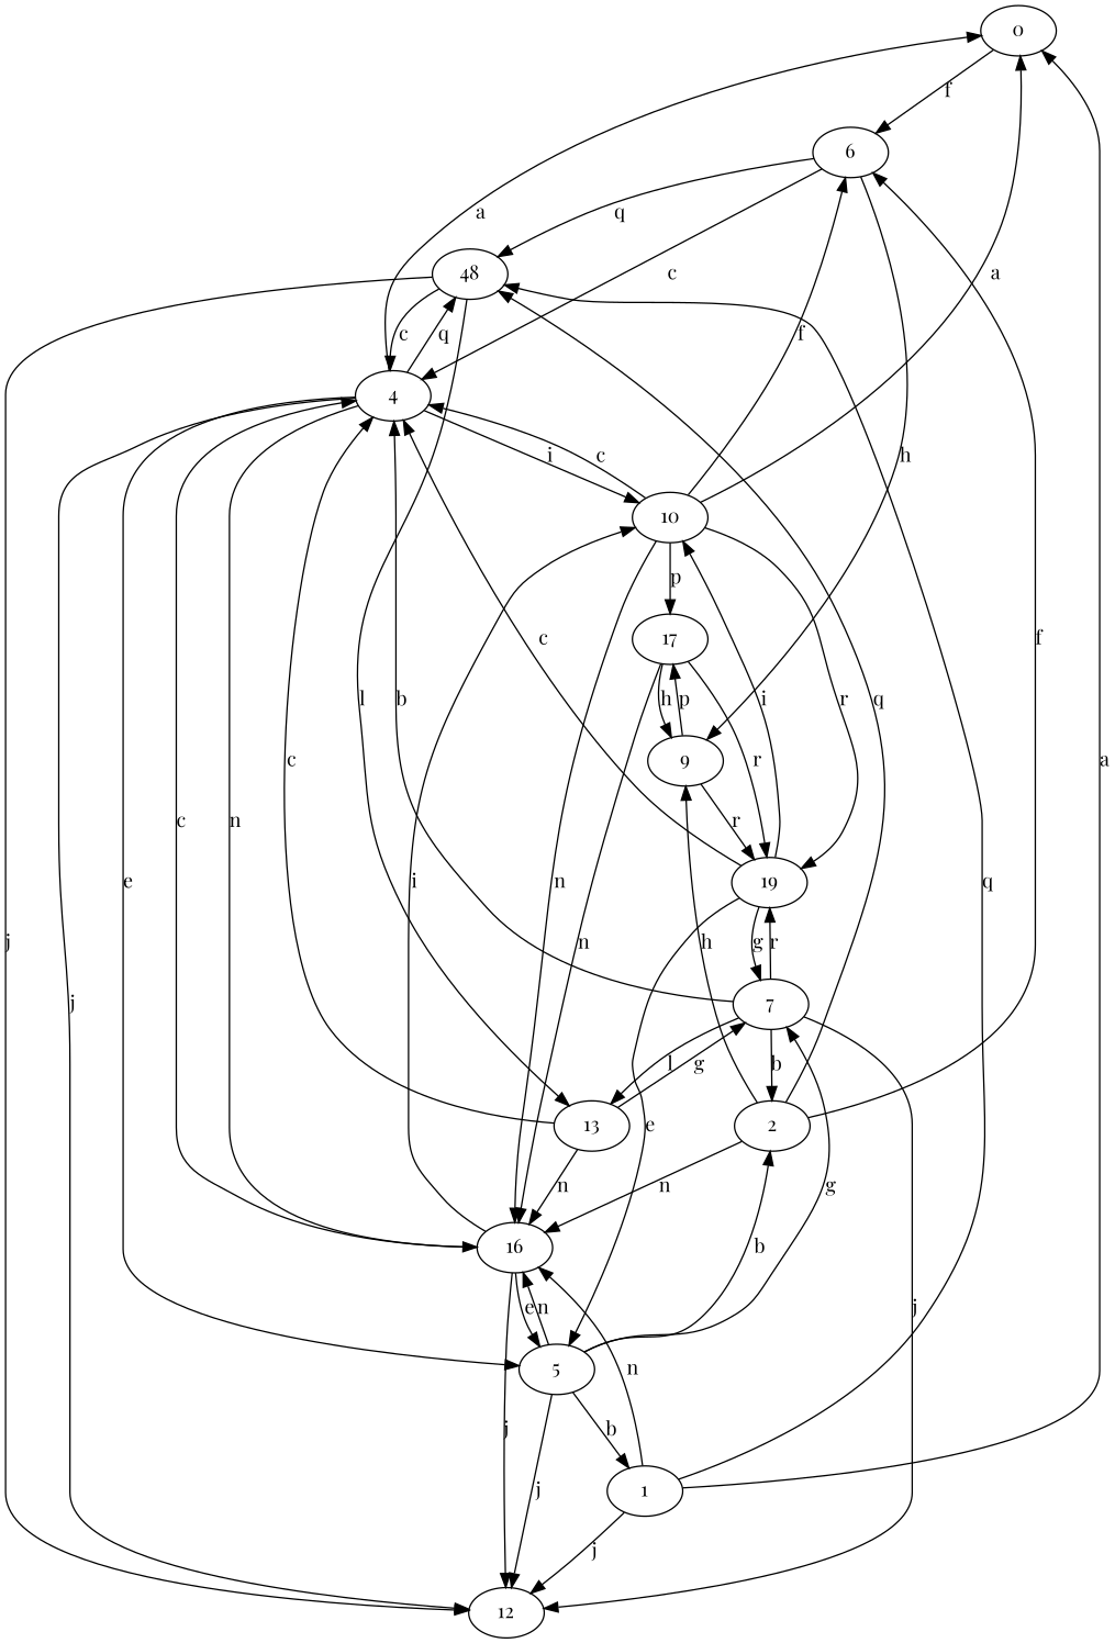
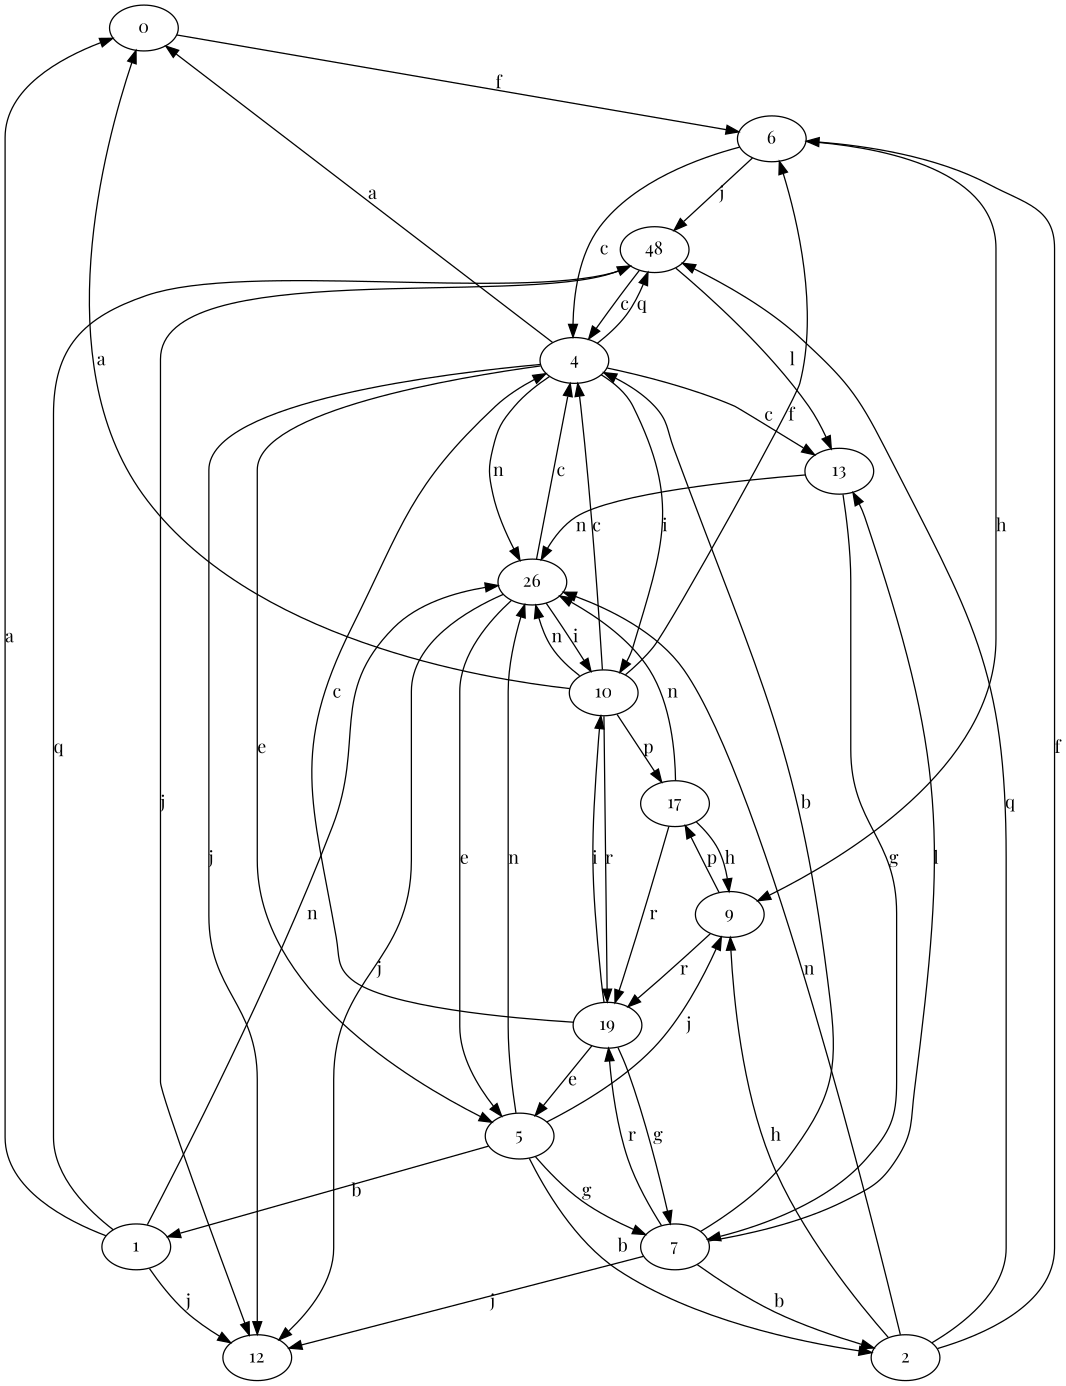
  strict digraph {
    fontname="Playfair Display"
    node [fontname="Playfair Display"]
    edge [fontname="Playfair Display"]
    0
    6
    n3 [label=48]
    9
    4
    1
    12
-   16
+   16 [label=26]
    5
    10
    13
    2
    19
    17
    7
    0 -> 6 [label=f]
-   6 -> n3 [label=q]
+   6 -> n3 [label=j]
    6 -> 9 [label=h]
    6 -> 4 [label=c]
    n3 -> 4 [label=c]
    n3 -> 12 [label=j]
    n3 -> 13 [label=l]
    9 -> 19 [label=r]
    9 -> 17 [label=p]
    4 -> 0 [label=a]
    4 -> n3 [label=q]
    4 -> 12 [label=j]
    4 -> 16 [label=n]
    4 -> 5 [label=e]
    4 -> 10 [label=i]
    1 -> 0 [label=a]
    1 -> n3 [label=q]
    1 -> 12 [label=j]
    1 -> 16 [label=n]
    16 -> 4 [label=c]
    16 -> 12 [label=j]
    16 -> 5 [label=e]
    16 -> 10 [label=i]
    5 -> 1 [label=b]
-   5 -> 12 [label=j]
+   5 -> 9 [label=j]
    5 -> 16 [label=n]
    5 -> 2 [label=b]
    5 -> 7 [label=g]
    10 -> 0 [label=a]
    10 -> 6 [label=f]
    10 -> 4 [label=c]
    10 -> 16 [label=n]
    10 -> 19 [label=r]
    10 -> 17 [label=p]
-   13 -> 4 [label=c]
+   4 -> 13 [label=c]
    13 -> 16 [label=n]
    13 -> 7 [label=g]
    2 -> 6 [label=f]
    2 -> n3 [label=q]
    2 -> 9 [label=h]
    2 -> 16 [label=n]
    19 -> 4 [label=c]
    19 -> 5 [label=e]
    19 -> 10 [label=i]
    19 -> 7 [label=g]
    17 -> 9 [label=h]
    17 -> 16 [label=n]
    17 -> 19 [label=r]
    7 -> 4 [label=b]
    7 -> 12 [label=j]
    7 -> 13 [label=l]
    7 -> 2 [label=b]
    7 -> 19 [label=r]
  }
